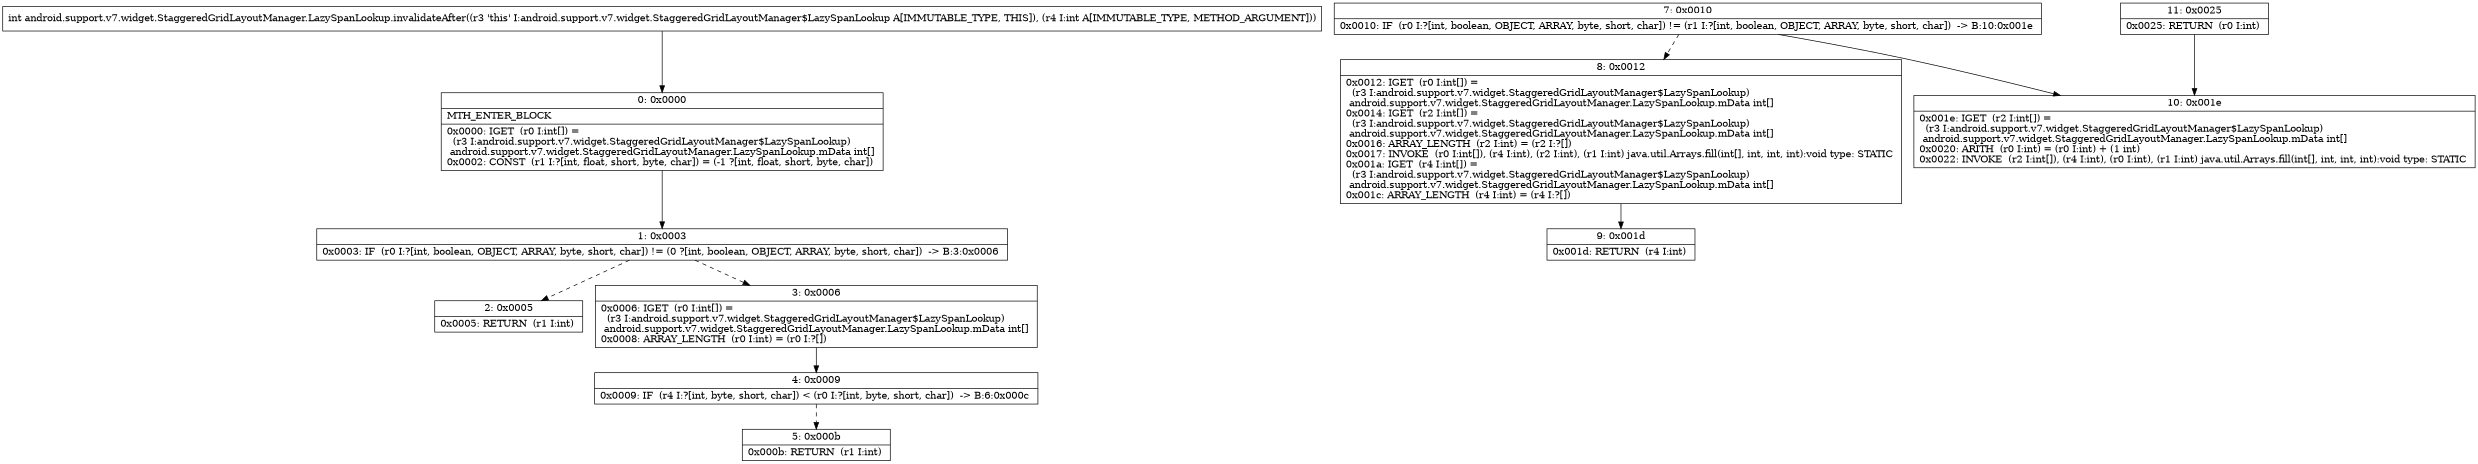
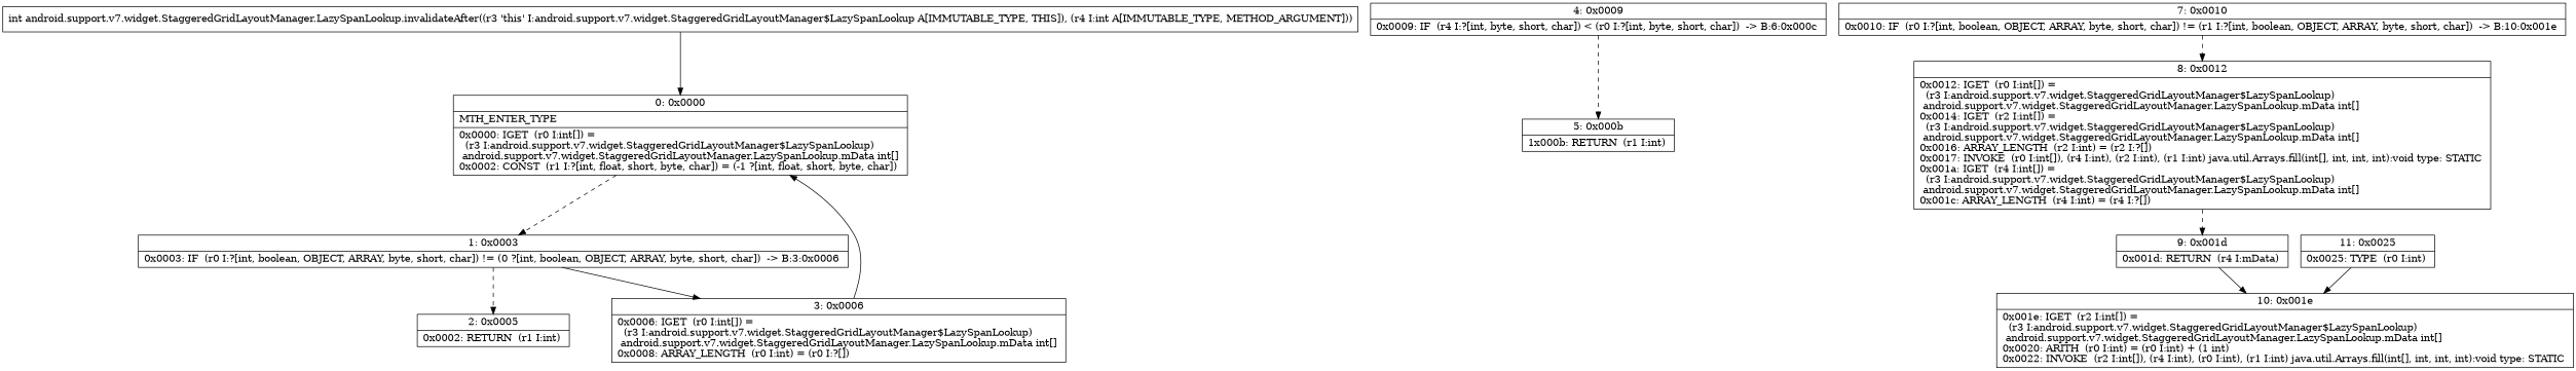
  digraph {
    node [shape=record]
-   n1 [label="{0\:\ 0x0000|MTH_ENTER_BLOCK\l|0x0000: IGET  (r0 I:int[]) = \l  (r3 I:android.support.v7.widget.StaggeredGridLayoutManager$LazySpanLookup)\l android.support.v7.widget.StaggeredGridLayoutManager.LazySpanLookup.mData int[] \l0x0002: CONST  (r1 I:?[int, float, short, byte, char]) = (\-1 ?[int, float, short, byte, char]) \l}"]
+   n1 [label="{0\:\ 0x0000|MTH_ENTER_TYPE\l|0x0000: IGET  (r0 I:int[]) = \l  (r3 I:android.support.v7.widget.StaggeredGridLayoutManager$LazySpanLookup)\l android.support.v7.widget.StaggeredGridLayoutManager.LazySpanLookup.mData int[] \l0x0002: CONST  (r1 I:?[int, float, short, byte, char]) = (\-1 ?[int, float, short, byte, char]) \l}"]
    n2 [label="{1\:\ 0x0003|0x0003: IF  (r0 I:?[int, boolean, OBJECT, ARRAY, byte, short, char]) != (0 ?[int, boolean, OBJECT, ARRAY, byte, short, char])  \-\> B:3:0x0006 \l}"]
-   n3 [label="{2\:\ 0x0005|0x0005: RETURN  (r1 I:int) \l}"]
+   n3 [label="{2\:\ 0x0005|0x0002: RETURN  (r1 I:int) \l}"]
    n4 [label="{3\:\ 0x0006|0x0006: IGET  (r0 I:int[]) = \l  (r3 I:android.support.v7.widget.StaggeredGridLayoutManager$LazySpanLookup)\l android.support.v7.widget.StaggeredGridLayoutManager.LazySpanLookup.mData int[] \l0x0008: ARRAY_LENGTH  (r0 I:int) = (r0 I:?[]) \l}"]
    n5 [label="{4\:\ 0x0009|0x0009: IF  (r4 I:?[int, byte, short, char]) \< (r0 I:?[int, byte, short, char])  \-\> B:6:0x000c \l}"]
-   n6 [label="{5\:\ 0x000b|0x000b: RETURN  (r1 I:int) \l}"]
+   n6 [label="{5\:\ 0x000b|1x000b: RETURN  (r1 I:int) \l}"]
    n7 [label="{7\:\ 0x0010|0x0010: IF  (r0 I:?[int, boolean, OBJECT, ARRAY, byte, short, char]) != (r1 I:?[int, boolean, OBJECT, ARRAY, byte, short, char])  \-\> B:10:0x001e \l}"]
    n8 [label="{8\:\ 0x0012|0x0012: IGET  (r0 I:int[]) = \l  (r3 I:android.support.v7.widget.StaggeredGridLayoutManager$LazySpanLookup)\l android.support.v7.widget.StaggeredGridLayoutManager.LazySpanLookup.mData int[] \l0x0014: IGET  (r2 I:int[]) = \l  (r3 I:android.support.v7.widget.StaggeredGridLayoutManager$LazySpanLookup)\l android.support.v7.widget.StaggeredGridLayoutManager.LazySpanLookup.mData int[] \l0x0016: ARRAY_LENGTH  (r2 I:int) = (r2 I:?[]) \l0x0017: INVOKE  (r0 I:int[]), (r4 I:int), (r2 I:int), (r1 I:int) java.util.Arrays.fill(int[], int, int, int):void type: STATIC \l0x001a: IGET  (r4 I:int[]) = \l  (r3 I:android.support.v7.widget.StaggeredGridLayoutManager$LazySpanLookup)\l android.support.v7.widget.StaggeredGridLayoutManager.LazySpanLookup.mData int[] \l0x001c: ARRAY_LENGTH  (r4 I:int) = (r4 I:?[]) \l}"]
    n9 [label="{10\:\ 0x001e|0x001e: IGET  (r2 I:int[]) = \l  (r3 I:android.support.v7.widget.StaggeredGridLayoutManager$LazySpanLookup)\l android.support.v7.widget.StaggeredGridLayoutManager.LazySpanLookup.mData int[] \l0x0020: ARITH  (r0 I:int) = (r0 I:int) + (1 int) \l0x0022: INVOKE  (r2 I:int[]), (r4 I:int), (r0 I:int), (r1 I:int) java.util.Arrays.fill(int[], int, int, int):void type: STATIC \l}"]
-   n10 [label="{9\:\ 0x001d|0x001d: RETURN  (r4 I:int) \l}"]
-   n11 [label="{11\:\ 0x0025|0x0025: RETURN  (r0 I:int) \l}"]
+   n10 [label="{9\:\ 0x001d|0x001d: RETURN  (r4 I:mData) \l}"]
+   n11 [label="{11\:\ 0x0025|0x0025: TYPE  (r0 I:int) \l}"]
    n12 [label="{int android.support.v7.widget.StaggeredGridLayoutManager.LazySpanLookup.invalidateAfter((r3 'this' I:android.support.v7.widget.StaggeredGridLayoutManager$LazySpanLookup A[IMMUTABLE_TYPE, THIS]), (r4 I:int A[IMMUTABLE_TYPE, METHOD_ARGUMENT])) }"]
-   n1 -> n2
+   n1 -> n2 [style=dashed]
    n2 -> n3 [style=dashed]
-   n2 -> n4 [style=dashed]
-   n4 -> n5
+   n2 -> n4
+   n4 -> n1
    n5 -> n6 [style=dashed]
    n7 -> n8 [style=dashed]
-   n7 -> n9
-   n8 -> n10
+   n10 -> n9
+   n8 -> n10 [style=dashed]
    n11 -> n9
    n12 -> n1
  }
